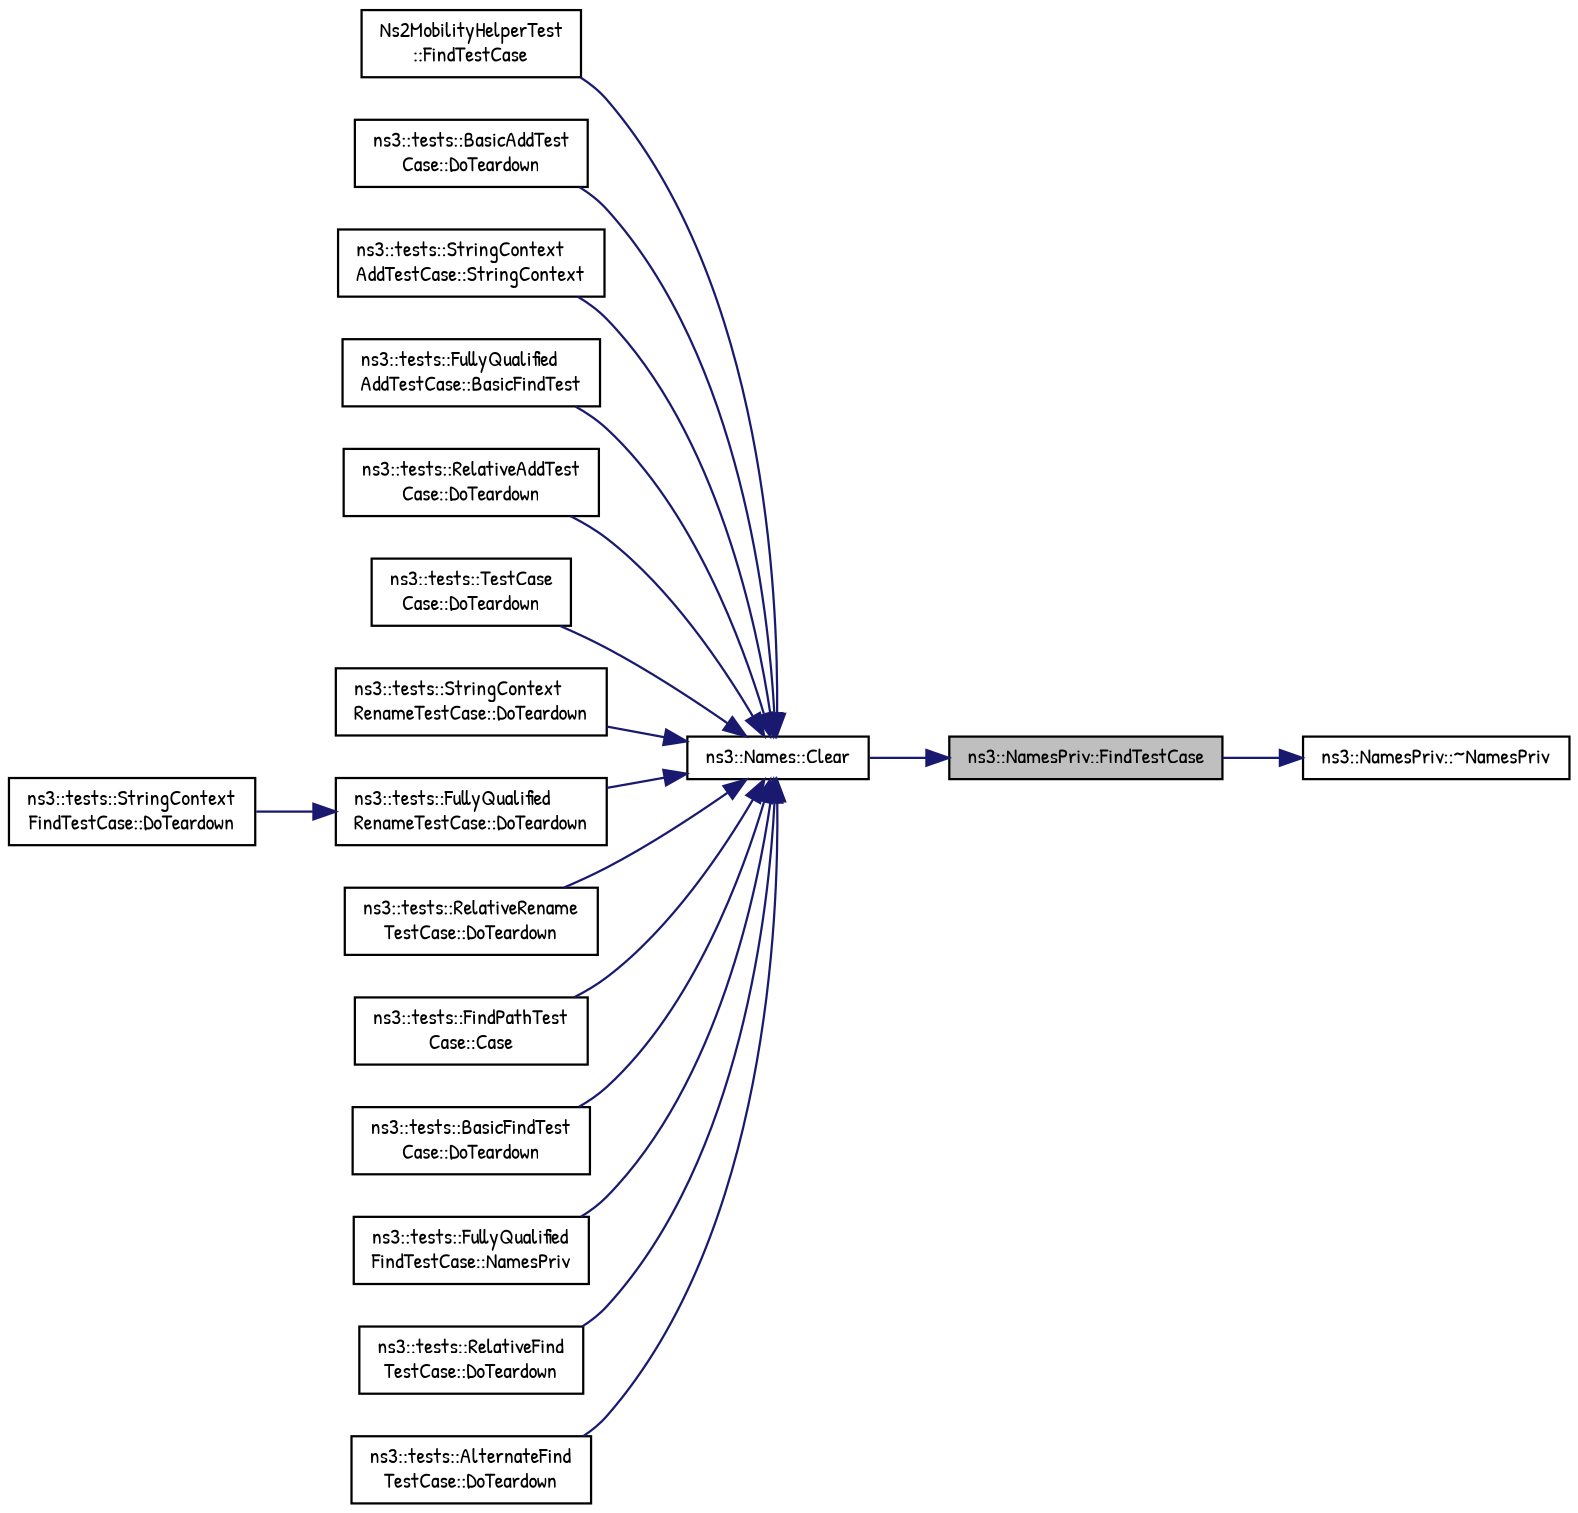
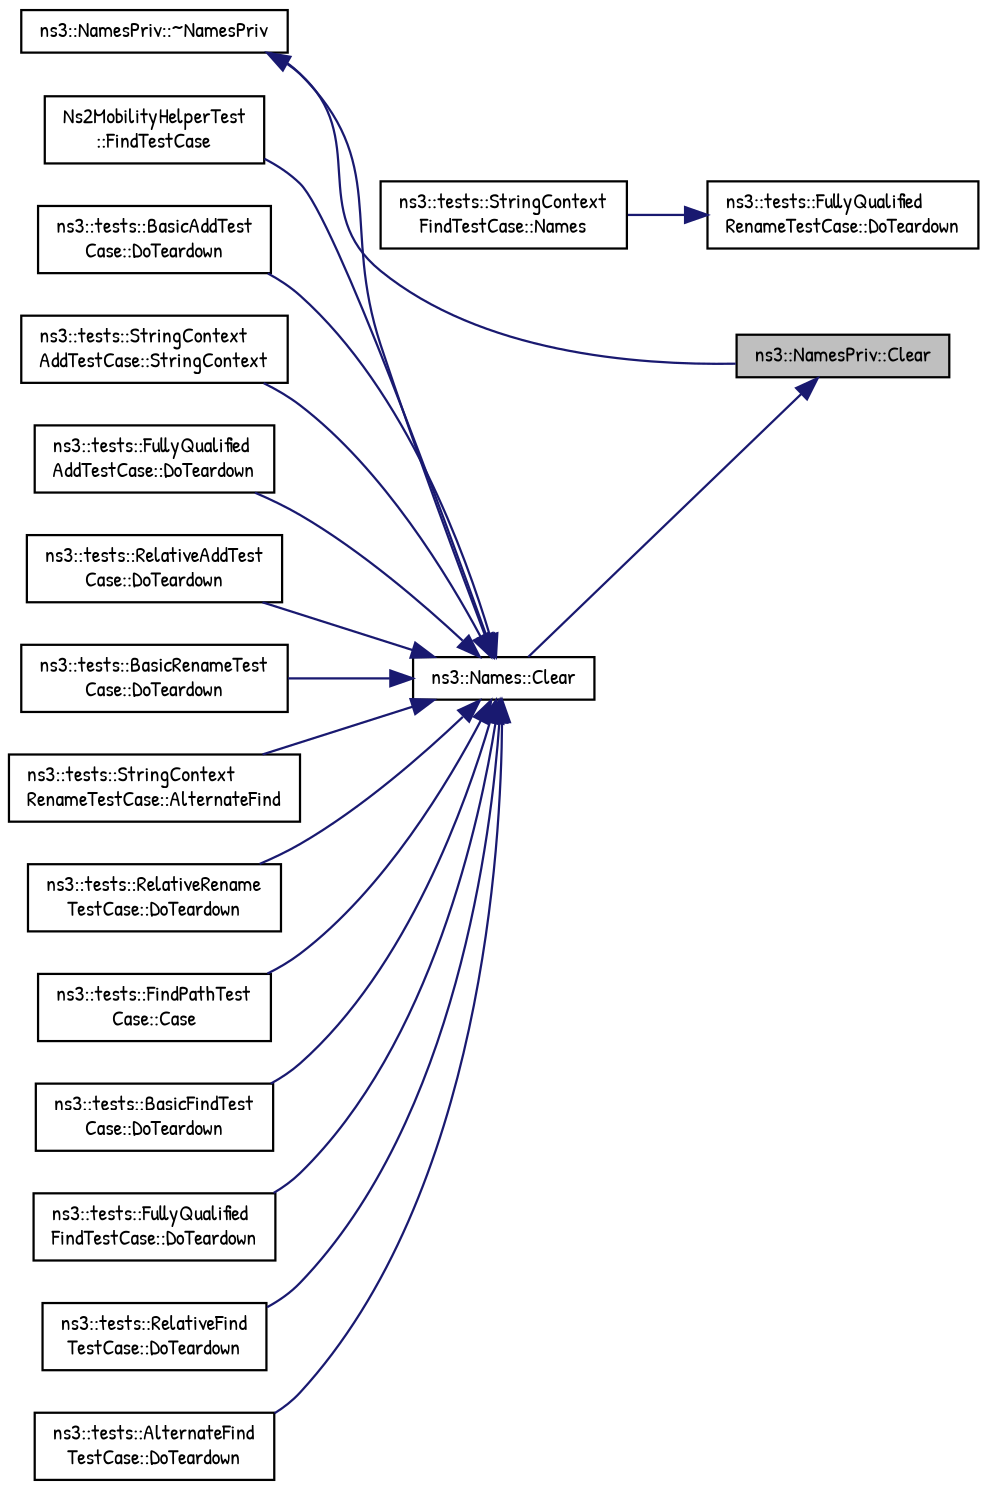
  digraph {
    fontname="Patrick Hand"
    rankdir=RL
    node [color=black fillcolor=white fontname="Patrick Hand" fontsize=10 shape=record style=filled]
    edge [color=midnightblue dir=back fontname="Patrick Hand" fontsize=10 labelfontname=Helvetica labelfontsize=10 style=solid]
-   n1 [fillcolor=grey75 fontcolor=black height=0.2 label="ns3::NamesPriv::FindTestCase" width=0.4]
+   n1 [fillcolor=grey75 fontcolor=black height=0.2 label="ns3::NamesPriv::Clear" width=0.4]
    n2 [height=0.2 label="ns3::Names::Clear" width=0.4]
    n3 [height=0.2 label="ns3::NamesPriv::~NamesPriv" width=0.4]
    n4 [height=0.2 label="Ns2MobilityHelperTest\l::FindTestCase" width=0.4]
    n5 [height=0.2 label="ns3::tests::BasicAddTest\lCase::DoTeardown" width=0.4]
    n6 [height=0.2 label="ns3::tests::StringContext\lAddTestCase::StringContext" width=0.4]
-   n7 [height=0.2 label="ns3::tests::FullyQualified\lAddTestCase::BasicFindTest" width=0.4]
+   n7 [height=0.2 label="ns3::tests::FullyQualified\lAddTestCase::DoTeardown" width=0.4]
    n8 [height=0.2 label="ns3::tests::RelativeAddTest\lCase::DoTeardown" width=0.4]
-   n9 [height=0.2 label="ns3::tests::TestCase\lCase::DoTeardown" width=0.4]
-   n10 [height=0.2 label="ns3::tests::StringContext\lRenameTestCase::DoTeardown" width=0.4]
+   n9 [height=0.2 label="ns3::tests::BasicRenameTest\lCase::DoTeardown" width=0.4]
+   n10 [height=0.2 label="ns3::tests::StringContext\lRenameTestCase::AlternateFind" width=0.4]
    n11 [height=0.2 label="ns3::tests::FullyQualified\lRenameTestCase::DoTeardown" width=0.4]
    n12 [height=0.2 label="ns3::tests::RelativeRename\lTestCase::DoTeardown" width=0.4]
    n13 [height=0.2 label="ns3::tests::FindPathTest\lCase::Case" width=0.4]
    n14 [height=0.2 label="ns3::tests::BasicFindTest\lCase::DoTeardown" width=0.4]
-   n15 [height=0.2 label="ns3::tests::FullyQualified\lFindTestCase::NamesPriv" width=0.4]
+   n15 [height=0.2 label="ns3::tests::FullyQualified\lFindTestCase::DoTeardown" width=0.4]
    n16 [height=0.2 label="ns3::tests::RelativeFind\lTestCase::DoTeardown" width=0.4]
    n17 [height=0.2 label="ns3::tests::AlternateFind\lTestCase::DoTeardown" width=0.4]
-   n18 [height=0.2 label="ns3::tests::StringContext\lFindTestCase::DoTeardown" width=0.4]
+   n18 [height=0.2 label="ns3::tests::StringContext\lFindTestCase::Names" width=0.4]
    n1 -> n2
    n2 -> n4
    n2 -> n5
    n2 -> n6
    n2 -> n7
    n2 -> n8
    n2 -> n9
    n2 -> n10
-   n2 -> n11
+   n2 -> n3
    n2 -> n12
    n2 -> n13
    n2 -> n14
    n2 -> n15
    n2 -> n16
    n2 -> n17
    n3 -> n1
    n11 -> n18
  }
